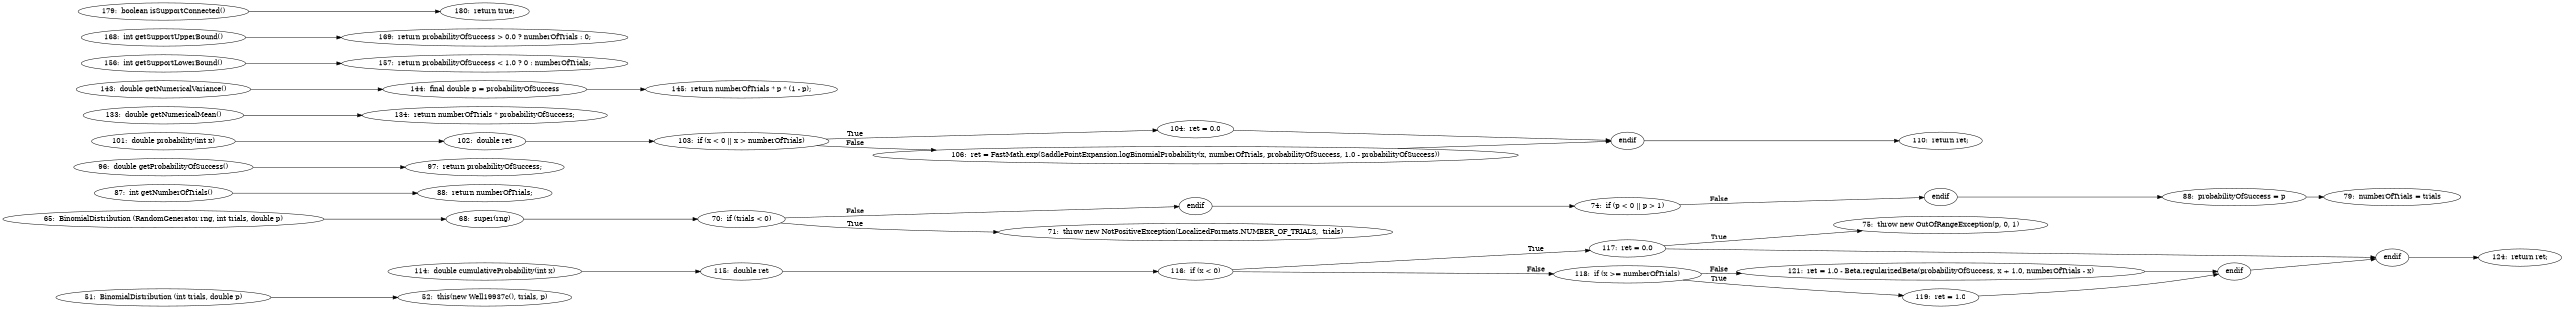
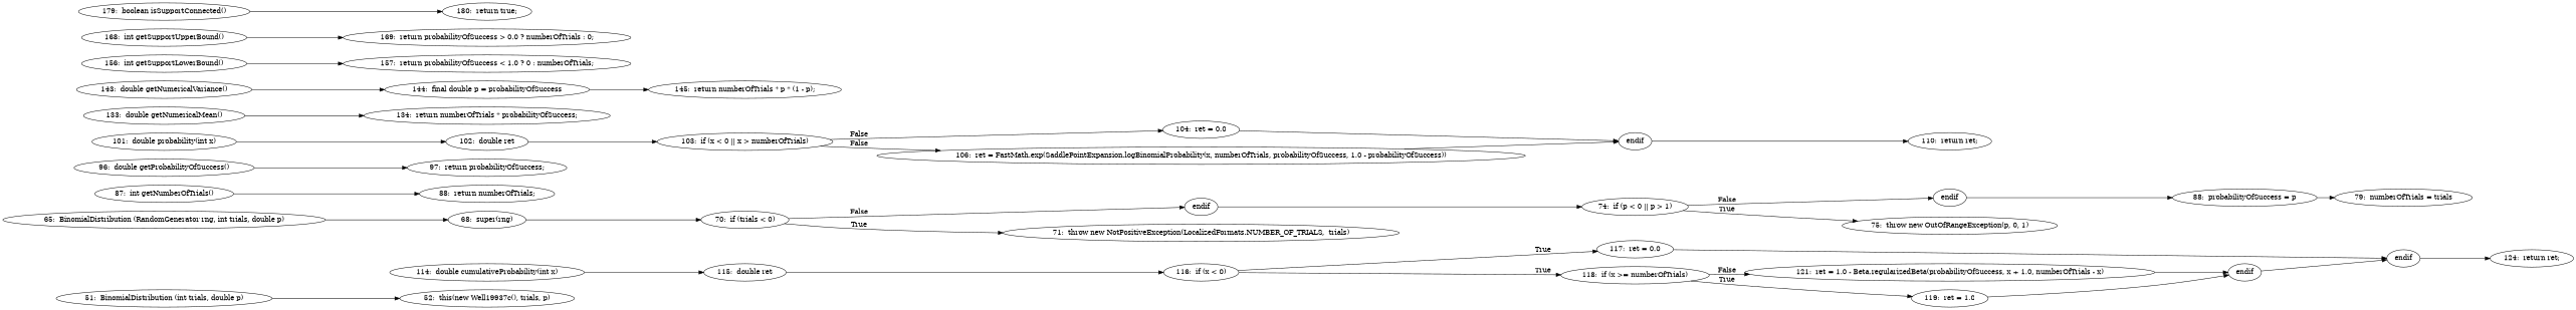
  digraph {
    rankdir=LR
    n1 [label="51:  BinomialDistribution (int trials, double p)"]
    n2 [label="52:  this(new Well19937c(), trials, p)"]
    n3 [label="65:  BinomialDistribution (RandomGenerator rng, int trials, double p)"]
    n4 [label="68:  super(rng)"]
    n5 [label="70:  if (trials < 0)"]
    n6 [label="71:  throw new NotPositiveException(LocalizedFormats.NUMBER_OF_TRIALS,  trials)"]
    n7 [label=endif]
    n8 [label="74:  if (p < 0 || p > 1)"]
    n9 [label="75:  throw new OutOfRangeException(p, 0, 1)"]
    n10 [label=endif]
    n11 [label="88:  probabilityOfSuccess = p"]
    n12 [label="79:  numberOfTrials = trials"]
    n13 [label="87:  int getNumberOfTrials()"]
    n14 [label="88:  return numberOfTrials;"]
    n15 [label="96:  double getProbabilityOfSuccess()"]
    n16 [label="97:  return probabilityOfSuccess;"]
    n17 [label="101:  double probability(int x)"]
    n18 [label="102:  double ret"]
    n19 [label="103:  if (x < 0 || x > numberOfTrials)"]
    n20 [label="104:  ret = 0.0"]
    n21 [label="106:  ret = FastMath.exp(SaddlePointExpansion.logBinomialProbability(x, numberOfTrials, probabilityOfSuccess, 1.0 - probabilityOfSuccess))"]
    n22 [label=endif]
    n23 [label="110:  return ret;"]
    n24 [label="114:  double cumulativeProbability(int x)"]
    n25 [label="115:  double ret"]
    n26 [label="116:  if (x < 0)"]
    n27 [label="117:  ret = 0.0"]
    n28 [label="118:  if (x >= numberOfTrials)"]
    n29 [label=endif]
    n30 [label="119:  ret = 1.0"]
    n31 [label="121:  ret = 1.0 - Beta.regularizedBeta(probabilityOfSuccess, x + 1.0, numberOfTrials - x)"]
    n32 [label="124:  return ret;"]
    n33 [label=endif]
    n34 [label="133:  double getNumericalMean()"]
    n35 [label="134:  return numberOfTrials * probabilityOfSuccess;"]
    n36 [label="143:  double getNumericalVariance()"]
    n37 [label="144:  final double p = probabilityOfSuccess"]
    n38 [label="145:  return numberOfTrials * p * (1 - p);"]
    n39 [label="156:  int getSupportLowerBound()"]
    n40 [label="157:  return probabilityOfSuccess < 1.0 ? 0 : numberOfTrials;"]
    n41 [label="168:  int getSupportUpperBound()"]
    n42 [label="169:  return probabilityOfSuccess > 0.0 ? numberOfTrials : 0;"]
    n43 [label="179:  boolean isSupportConnected()"]
    n44 [label="180:  return true;"]
    n1 -> n2
    n3 -> n4
    n4 -> n5
    n5 -> n6 [label=True]
    n5 -> n7 [label=False]
    n7 -> n8
-   n27 -> n9 [label=True]
+   n8 -> n9 [label=True]
    n8 -> n10 [label=False]
    n10 -> n11
    n11 -> n12
    n13 -> n14
    n15 -> n16
    n17 -> n18
    n18 -> n19
-   n19 -> n20 [label=True]
+   n19 -> n20 [label=False]
    n19 -> n21 [label=False]
    n20 -> n22
    n21 -> n22
    n22 -> n23
    n24 -> n25
    n25 -> n26
    n26 -> n27 [label=True]
-   n26 -> n28 [label=False]
+   n26 -> n28 [label=True]
    n27 -> n29
    n28 -> n30 [label=True]
    n28 -> n31 [label=False]
    n29 -> n32
    n30 -> n33
    n31 -> n33
    n33 -> n29
    n34 -> n35
    n36 -> n37
    n37 -> n38
    n39 -> n40
    n41 -> n42
    n43 -> n44
  }
